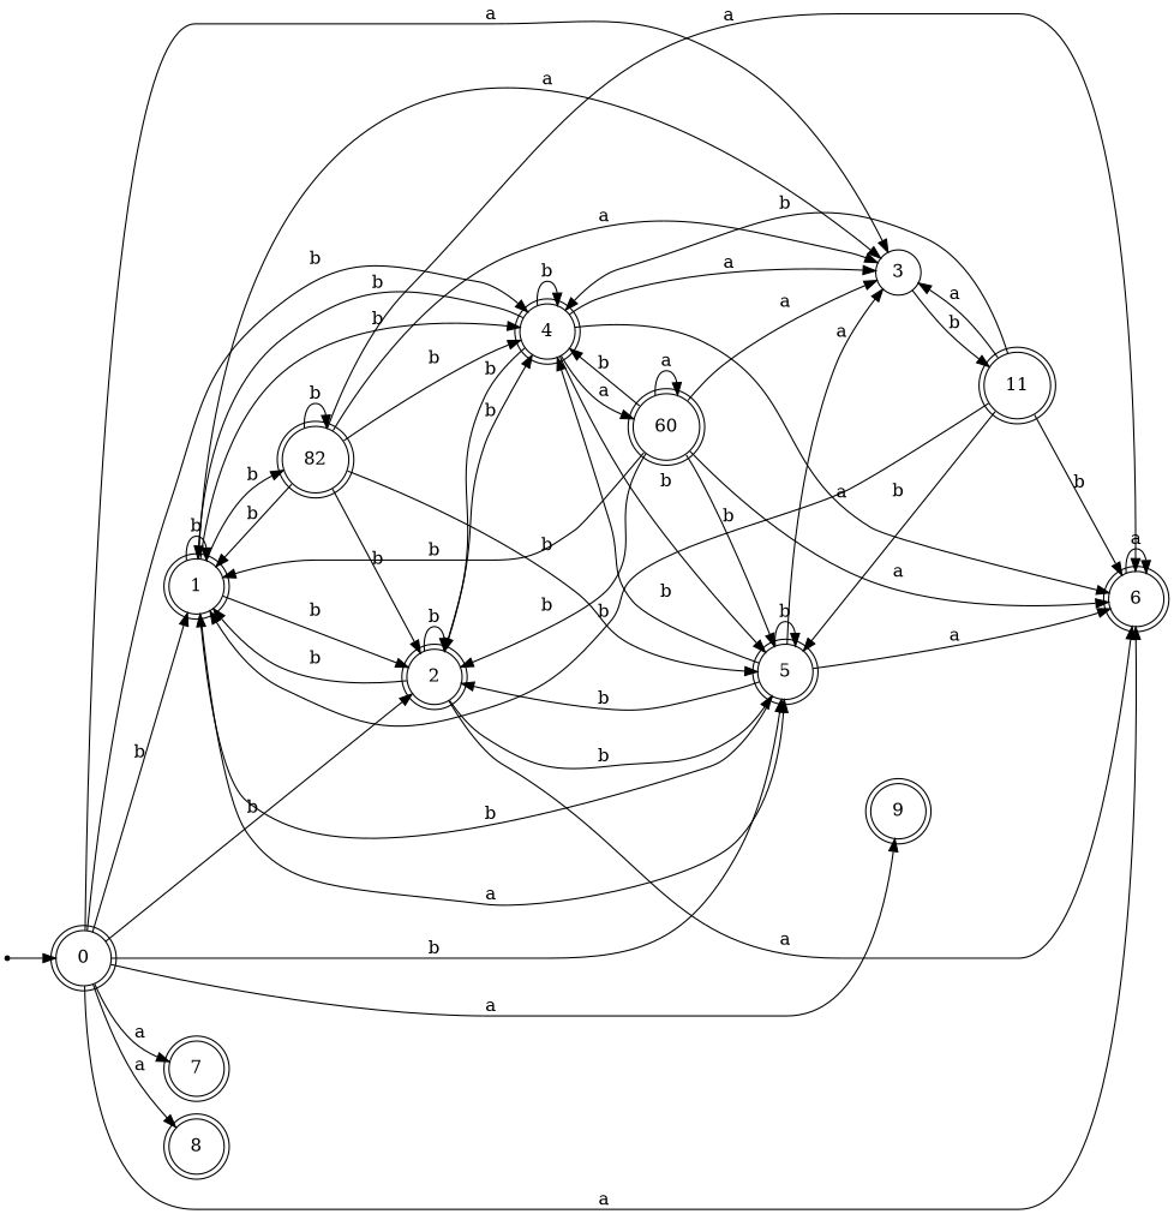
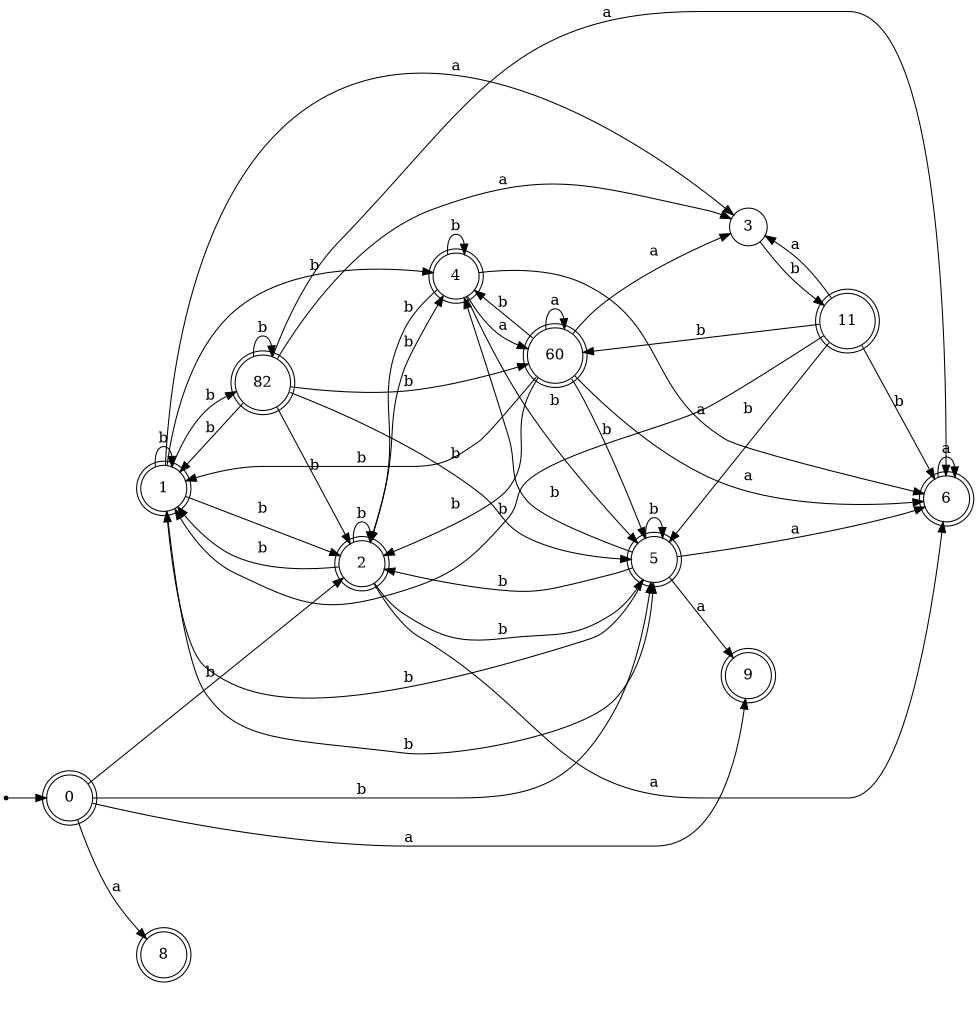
  digraph {
    rankdir=LR
    node [shape=doublecircle]
    dummy0 [shape=point]
    0
    1
    2
    3 [shape=circle]
    4
    5
    6
-   7
    8
    9
    n12 [label=82]
    11
    n14 [label=60]
    dummy0 -> 0
-   0 -> 1 [label=b]
    0 -> 2 [label=b]
-   0 -> 3 [label=a]
-   0 -> 4 [label=b]
    0 -> 5 [label=b]
-   0 -> 6 [label=a]
-   0 -> 7 [label=a]
    0 -> 8 [label=a]
    0 -> 9 [label=a]
    1 -> 1 [label=b]
    1 -> 2 [label=b]
    1 -> 3 [label=a]
    1 -> 4 [label=b]
-   1 -> 5 [label=a]
+   1 -> 5 [label=b]
    1 -> n12 [label=b]
    2 -> 1 [label=b]
    2 -> 2 [label=b]
    2 -> 4 [label=b]
    2 -> 5 [label=b]
    2 -> 6 [label=a]
    3 -> 11 [label=b]
-   4 -> 1 [label=b]
    4 -> 2 [label=b]
-   4 -> 3 [label=a]
    4 -> 4 [label=b]
    4 -> 5 [label=b]
    4 -> 6 [label=a]
    4 -> n14 [label=a]
    5 -> 1 [label=b]
    5 -> 2 [label=b]
-   5 -> 3 [label=a]
+   5 -> 9 [label=a]
    5 -> 4 [label=b]
    5 -> 5 [label=b]
    5 -> 6 [label=a]
    6 -> 6 [label=a]
    n12 -> 1 [label=b]
    n12 -> 2 [label=b]
    n12 -> 3 [label=a]
-   n12 -> 4 [label=b]
+   n12 -> n14 [label=b]
    n12 -> 5 [label=b]
    n12 -> 6 [label=a]
    n12 -> n12 [label=b]
    11 -> 1 [label=b]
    11 -> 3 [label=a]
-   11 -> 4 [label=b]
+   11 -> n14 [label=b]
    11 -> 5 [label=b]
    11 -> 6 [label=b]
    n14 -> 1 [label=b]
    n14 -> 2 [label=b]
    n14 -> 3 [label=a]
    n14 -> 4 [label=b]
    n14 -> 5 [label=b]
    n14 -> 6 [label=a]
    n14 -> n14 [label=a]
  }
